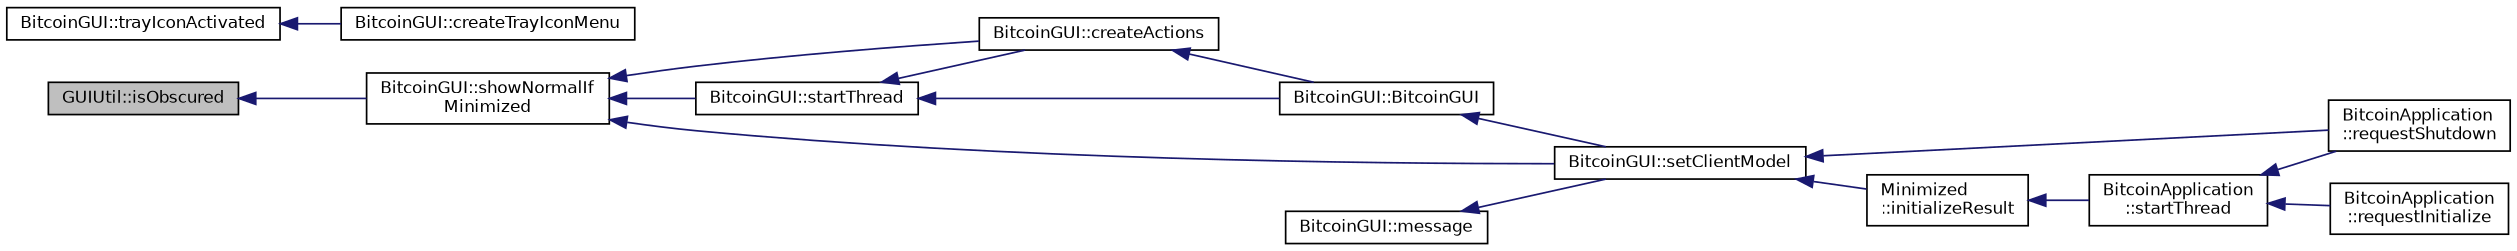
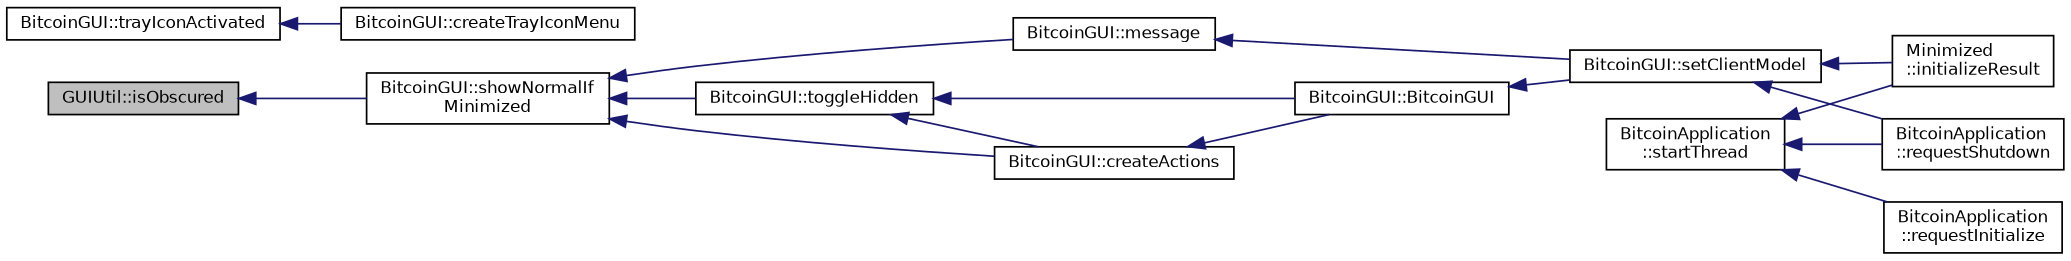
  digraph {
    rankdir=LR
    node [color=black fillcolor=white fontname=Helvetica fontsize=10 shape=record style=filled]
    edge [color=midnightblue dir=back fontname=Helvetica fontsize=10 labelfontname=Helvetica labelfontsize=10 style=solid]
    n1 [fillcolor=grey75 fontcolor=black height=0.2 label="GUIUtil::isObscured" width=0.4]
    n2 [height=0.2 label="BitcoinGUI::showNormalIf\lMinimized" width=0.4]
    n3 [height=0.2 label="BitcoinGUI::createActions" width=0.4]
    n4 [height=0.2 label="BitcoinGUI::message" width=0.4]
-   n5 [height=0.2 label="BitcoinGUI::startThread" width=0.4]
+   n5 [height=0.2 label="BitcoinGUI::toggleHidden" width=0.4]
    n6 [height=0.2 label="BitcoinGUI::BitcoinGUI" width=0.4]
    n7 [height=0.2 label="BitcoinGUI::setClientModel" width=0.4]
    n8 [height=0.2 label="BitcoinApplication\l::requestShutdown" width=0.4]
    n9 [height=0.2 label="Minimized\l::initializeResult" width=0.4]
    n10 [height=0.2 label="BitcoinApplication\l::startThread" width=0.4]
    n11 [height=0.2 label="BitcoinApplication\l::requestInitialize" width=0.4]
    n12 [height=0.2 label="BitcoinGUI::trayIconActivated" width=0.4]
    n13 [height=0.2 label="BitcoinGUI::createTrayIconMenu" width=0.4]
    n1 -> n2
    n2 -> n3
-   n2 -> n7
+   n2 -> n4
    n2 -> n5
    n3 -> n6
    n4 -> n7
    n5 -> n3
    n5 -> n6
    n6 -> n7
    n7 -> n8
    n7 -> n9
-   n9 -> n10
+   n10 -> n9
    n10 -> n8
    n10 -> n11
    n12 -> n13
  }
